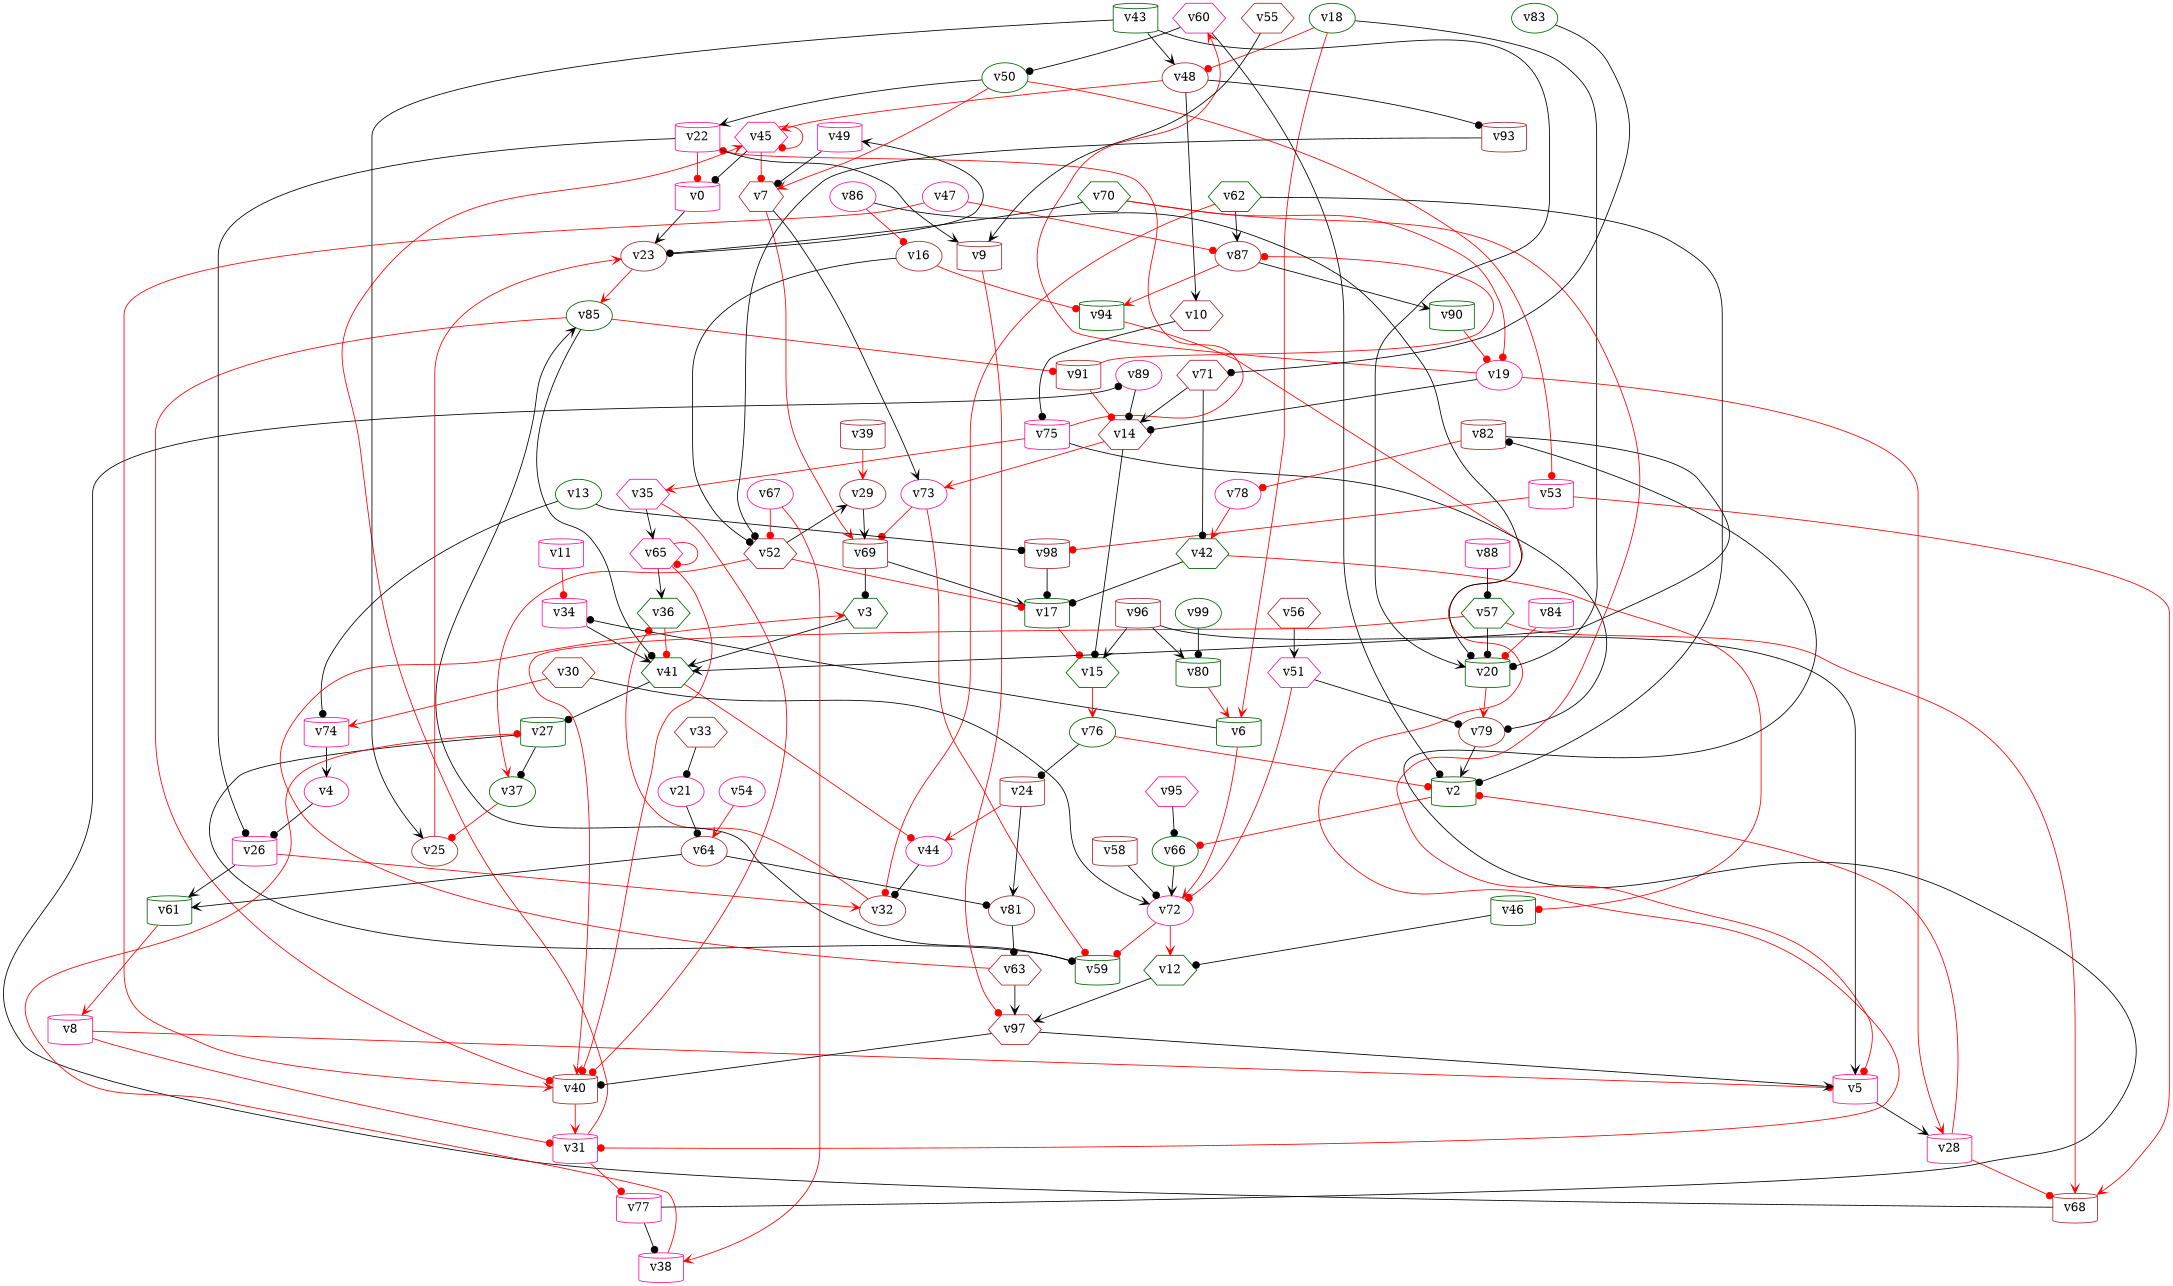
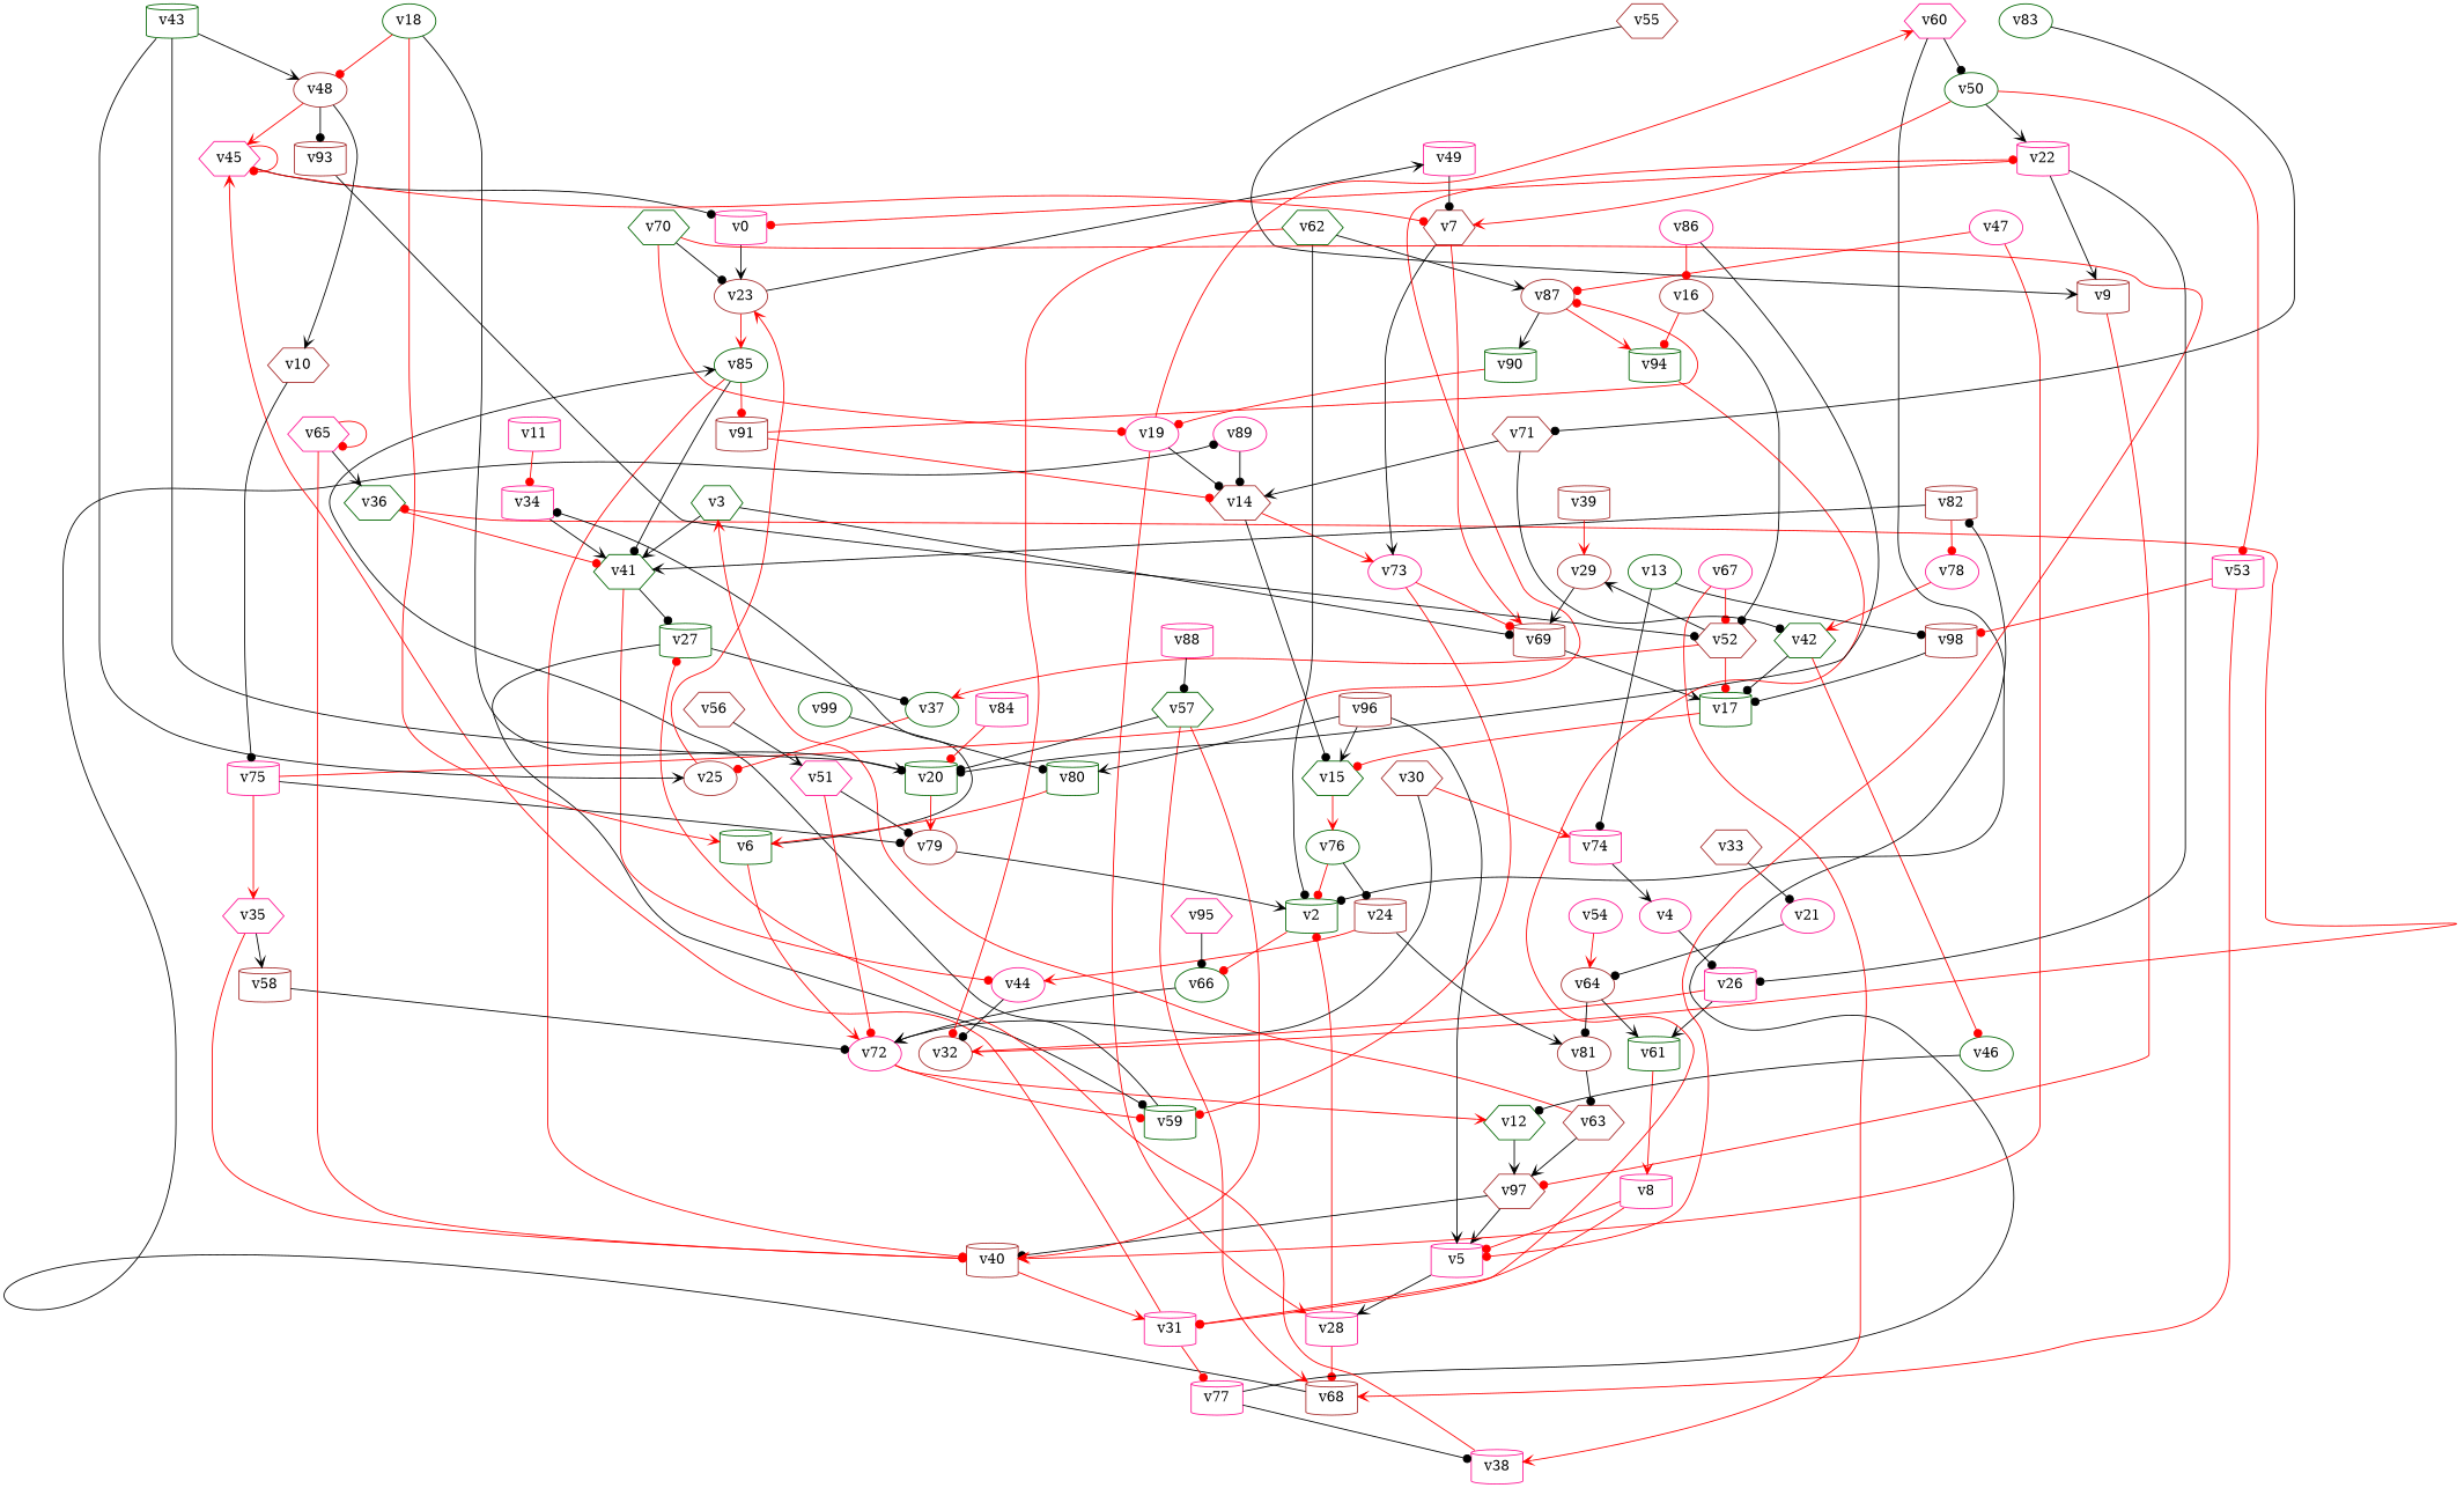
  digraph {
    node [color=deeppink player=0 shape=cylinder]
    edge [arrowhead=dot color=black]
    v23 [color=brown shape=ellipse]
    v0
    v49
    v85 [color=darkgreen shape=ellipse]
    v78 [shape=ellipse]
    v42 [color=darkgreen player=1 shape=hexagon]
    v2 [color=darkgreen]
    v66 [color=darkgreen player=1 shape=ellipse]
    v72 [shape=ellipse]
    v3 [color=darkgreen shape=hexagon]
    v41 [color=darkgreen shape=hexagon]
    v44 [player=1 shape=ellipse]
    v27 [color=darkgreen player=1]
    v4 [player=1 shape=ellipse]
    v26
    v32 [color=brown shape=ellipse]
    v61 [color=darkgreen player=1]
    v28 [player=1]
    v5
    v68 [color=brown]
    v6 [color=darkgreen player=1]
    v34
    v12 [color=darkgreen player=1 shape=hexagon]
    v59 [color=darkgreen player=1]
    v7 [color=brown shape=hexagon]
    v69 [color=brown]
    v73 [player=1 shape=ellipse]
    v17 [color=darkgreen]
    v8 [player=1]
    v31 [player=1]
    v45 [shape=hexagon]
    v77
    v9 [color=brown player=1]
    v97 [color=brown player=1 shape=hexagon]
    v40 [color=brown player=1]
    v10 [color=brown player=1 shape=hexagon]
    v75 [player=1]
    v79 [color=brown shape=ellipse]
    v22 [player=1]
    v35 [player=1 shape=hexagon]
    v11
    v13 [color=darkgreen player=1 shape=ellipse]
    v74
    v98 [color=brown]
    v14 [color=brown player=1 shape=hexagon]
    v15 [color=darkgreen shape=hexagon]
    v76 [color=darkgreen player=1 shape=ellipse]
    v24 [color=brown]
    v16 [color=brown player=1 shape=ellipse]
    v52 [color=brown shape=hexagon]
    v94 [color=darkgreen player=1]
    v37 [color=darkgreen shape=ellipse]
    v29 [color=brown shape=ellipse]
    v18 [color=darkgreen player=1 shape=ellipse]
    v20 [color=darkgreen]
    v48 [color=brown player=1 shape=ellipse]
    v93 [color=brown]
    v19 [player=1 shape=ellipse]
    v60 [shape=hexagon]
    v50 [color=darkgreen player=1 shape=ellipse]
    v21 [player=1 shape=ellipse]
    v64 [color=brown shape=ellipse]
    v81 [color=brown player=1 shape=ellipse]
    v91 [color=brown player=1]
    v63 [color=brown shape=hexagon]
    v25 [color=brown shape=ellipse]
    v36 [color=darkgreen player=1 shape=hexagon]
    v89 [player=1 shape=ellipse]
    v30 [color=brown player=1 shape=hexagon]
    v38 [player=1]
    v82 [color=brown]
    v33 [color=brown player=1 shape=hexagon]
    v58 [color=brown]
    v39 [color=brown]
-   v46 [color=darkgreen]
+   v46 [color=darkgreen shape=ellipse]
    v43 [color=darkgreen]
    v47 [shape=ellipse]
    v87 [color=brown shape=ellipse]
    v90 [color=darkgreen]
    v53 [player=1]
    v51 [shape=hexagon]
    v54 [player=1 shape=ellipse]
    v55 [color=brown player=1 shape=hexagon]
    v56 [color=brown player=1 shape=hexagon]
    v57 [color=darkgreen player=1 shape=hexagon]
    v62 [color=darkgreen player=1 shape=hexagon]
    v65 [shape=hexagon]
    v67 [player=1 shape=ellipse]
    v70 [color=darkgreen shape=hexagon]
    v71 [color=brown shape=hexagon]
    v80 [color=darkgreen]
    v83 [color=darkgreen player=1 shape=ellipse]
    v84
    v86 [shape=ellipse]
    v88 [player=1]
    v95 [shape=hexagon]
    v96 [color=brown]
    v99 [color=darkgreen shape=ellipse]
    v23 -> v49 [arrowhead=vee constraint="t >= 1"]
    v23 -> v85 [arrowhead=vee color=red]
    v0 -> v23 [arrowhead=vee]
    v49 -> v7
    v85 -> v41
    v85 -> v40 [color=red]
    v85 -> v91 [color=red]
    v78 -> v42 [arrowhead=vee color=red]
    v42 -> v17
    v42 -> v46 [color=red]
    v2 -> v66 [color=red]
    v66 -> v72 [arrowhead=vee]
    v72 -> v12 [arrowhead=vee color=red]
    v72 -> v59 [color=red]
    v3 -> v41 [arrowhead=vee]
    v41 -> v44 [color=red]
    v41 -> v27
    v44 -> v32
    v27 -> v59 [constraint="t mod 2 == 0"]
    v27 -> v37
    v4 -> v26
    v26 -> v32 [arrowhead=vee color=red]
    v26 -> v61 [arrowhead=vee]
    v32 -> v36 [color=red constraint="t mod 2 == 0"]
    v61 -> v8 [arrowhead=vee color=red]
    v28 -> v2 [color=red]
    v28 -> v68 [color=red]
    v5 -> v28 [arrowhead=vee]
    v68 -> v89 [constraint="t < 7"]
    v6 -> v72 [arrowhead=vee color=red]
    v6 -> v34 [constraint="t < 5"]
    v34 -> v41 [arrowhead=vee]
    v12 -> v97 [arrowhead=vee]
    v59 -> v85 [arrowhead=vee constraint="t >= 1"]
    v7 -> v69 [arrowhead=vee color=red]
    v7 -> v73 [arrowhead=vee]
-   v69 -> v3
+   v3 -> v69
    v69 -> v17 [arrowhead=vee]
    v73 -> v59 [color=red]
    v73 -> v69 [color=red]
    v17 -> v15 [color=red]
    v8 -> v5 [color=red constraint="t mod 5 == 1"]
    v8 -> v31 [color=red]
    v31 -> v45 [arrowhead=vee color=red constraint="t >= 5"]
    v31 -> v77 [color=red]
    v45 -> v0
    v45 -> v7 [color=red]
    v45 -> v45 [color=red]
    v77 -> v38
    v77 -> v82 [constraint="t >= 4"]
    v9 -> v97 [color=red]
    v97 -> v5 [arrowhead=vee]
    v97 -> v40
    v40 -> v31 [arrowhead=vee color=red]
    v10 -> v75
    v75 -> v79
    v75 -> v22 [color=red constraint="t mod 3 == 1"]
    v75 -> v35 [arrowhead=vee color=red]
    v79 -> v2 [arrowhead=vee]
    v22 -> v0 [color=red]
    v22 -> v26
    v22 -> v9 [arrowhead=vee]
    v35 -> v40 [color=red]
-   v35 -> v65 [arrowhead=vee]
+   v35 -> v58 [arrowhead=vee]
    v11 -> v34 [color=red]
    v13 -> v74
    v13 -> v98
    v74 -> v4 [arrowhead=vee]
    v98 -> v17
    v14 -> v73 [arrowhead=vee color=red]
    v14 -> v15
    v15 -> v76 [arrowhead=vee color=red]
    v76 -> v2 [color=red]
    v76 -> v24
    v24 -> v44 [arrowhead=vee color=red]
    v24 -> v81 [arrowhead=vee]
    v16 -> v52
    v16 -> v94 [color=red]
    v52 -> v17 [color=red]
    v52 -> v37 [arrowhead=vee color=red]
    v52 -> v29 [arrowhead=vee constraint="t >= 5"]
    v94 -> v31 [color=red constraint="t mod 4 == 3"]
    v37 -> v25 [color=red]
    v29 -> v69 [arrowhead=vee]
    v18 -> v6 [arrowhead=vee color=red]
    v18 -> v20
    v18 -> v48 [color=red]
    v20 -> v79 [arrowhead=vee color=red]
    v48 -> v45 [arrowhead=vee color=red]
    v48 -> v10 [arrowhead=vee]
    v48 -> v93
    v93 -> v52 [constraint="t < 5"]
    v19 -> v28 [arrowhead=vee color=red]
    v19 -> v14
    v19 -> v60 [arrowhead=vee color=red constraint="t < 12"]
    v60 -> v2
    v60 -> v50
    v50 -> v7 [arrowhead=vee color=red]
    v50 -> v22 [arrowhead=vee]
    v50 -> v53 [color=red]
    v21 -> v64
    v64 -> v61 [arrowhead=vee]
    v64 -> v81
    v81 -> v63
    v91 -> v14 [color=red]
    v91 -> v87 [color=red constraint="t < 6"]
    v63 -> v3 [arrowhead=vee color=red constraint="t >= 4"]
    v63 -> v97 [arrowhead=vee]
    v25 -> v23 [arrowhead=vee color=red]
    v36 -> v41 [color=red]
    v89 -> v14
    v30 -> v72 [arrowhead=vee]
    v30 -> v74 [arrowhead=vee color=red]
    v38 -> v27 [color=red constraint="t >= 1"]
    v82 -> v78 [color=red]
    v82 -> v41 [arrowhead=vee constraint="t >= 5"]
    v33 -> v21
    v58 -> v72
    v39 -> v29 [arrowhead=vee color=red]
    v46 -> v12
    v43 -> v20 [arrowhead=vee]
    v43 -> v48 [arrowhead=vee]
    v43 -> v25 [arrowhead=vee]
    v47 -> v40 [arrowhead=vee color=red]
    v47 -> v87 [color=red]
    v87 -> v94 [arrowhead=vee color=red]
    v87 -> v90 [arrowhead=vee]
    v90 -> v19 [color=red]
    v53 -> v68 [arrowhead=vee color=red]
    v53 -> v98 [color=red]
    v51 -> v72 [color=red]
    v51 -> v79
    v54 -> v64 [arrowhead=vee color=red]
    v55 -> v9 [arrowhead=vee constraint="t mod 2 == 1"]
    v56 -> v51 [arrowhead=vee]
    v57 -> v68 [arrowhead=vee color=red]
    v57 -> v40 [arrowhead=vee color=red]
    v57 -> v20
    v62 -> v2
    v62 -> v32 [color=red]
    v62 -> v87 [arrowhead=vee]
    v65 -> v40 [color=red]
    v65 -> v36 [arrowhead=vee]
    v65 -> v65 [color=red]
    v67 -> v52 [color=red]
    v67 -> v38 [arrowhead=vee color=red]
    v70 -> v23
    v70 -> v5 [color=red constraint="t < 12"]
    v70 -> v19 [color=red]
    v71 -> v42
    v71 -> v14 [arrowhead=vee]
    v80 -> v6 [arrowhead=vee color=red]
    v83 -> v71 [constraint="t >= 1"]
    v84 -> v20 [color=red]
    v86 -> v16 [color=red]
    v86 -> v20 [constraint="t >= 5"]
    v88 -> v57
    v95 -> v66
    v96 -> v5 [arrowhead=vee]
    v96 -> v15 [arrowhead=vee]
    v96 -> v80 [arrowhead=vee]
    v99 -> v80
  }
